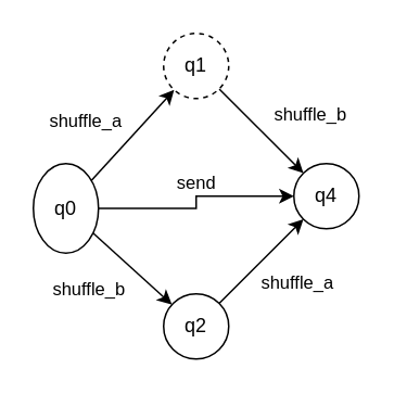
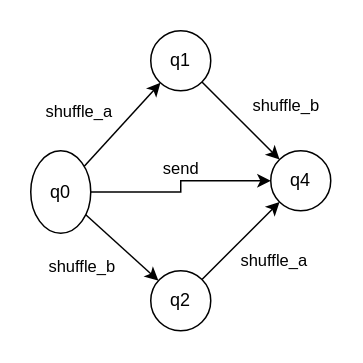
  <mxCell id="0" />
  <mxCell id="1" parent="0" />
  <mxCell id="2" style="rounded=0;orthogonalLoop=1;jettySize=auto;html=1;" edge="1" parent="1" source="8" target="12"><mxGeometry relative="1" as="geometry" /></mxCell>
  <mxCell id="3" value="shuffle_a" style="edgeLabel;html=1;align=center;verticalAlign=middle;resizable=0;points=[];" vertex="1" connectable="0" parent="2"><mxGeometry x="0.056" y="-1" relative="1" as="geometry"><mxPoint x="-32" y="-8" as="offset" /></mxGeometry></mxCell>
  <mxCell id="4" style="rounded=0;orthogonalLoop=1;jettySize=auto;html=1;" edge="1" parent="1" source="8" target="15"><mxGeometry relative="1" as="geometry"><mxPoint x="105.858" y="225.858" as="targetPoint" /></mxGeometry></mxCell>
  <mxCell id="5" value="shuffle_b" style="edgeLabel;html=1;align=center;verticalAlign=middle;resizable=0;points=[];" vertex="1" connectable="0" parent="4"><mxGeometry x="-0.13" y="2" relative="1" as="geometry"><mxPoint x="-25" y="17" as="offset" /></mxGeometry></mxCell>
  <mxCell id="6" style="edgeStyle=orthogonalEdgeStyle;rounded=0;orthogonalLoop=1;jettySize=auto;html=1;" edge="1" parent="1" source="8" target="9"><mxGeometry relative="1" as="geometry" /></mxCell>
  <mxCell id="7" value="send" style="edgeLabel;html=1;align=center;verticalAlign=middle;resizable=0;points=[];" vertex="1" connectable="0" parent="6"><mxGeometry y="1" relative="1" as="geometry"><mxPoint y="-12" as="offset" /></mxGeometry></mxCell>
  <mxCell id="8" value="q0" style="ellipse;whiteSpace=wrap;html=1;aspect=fixed;" vertex="1" parent="1"><mxGeometry x="20" y="100" width="40" height="55" as="geometry" /></mxCell>
  <mxCell id="9" value="q4" style="ellipse;whiteSpace=wrap;html=1;aspect=fixed;" vertex="1" parent="1"><mxGeometry x="180" y="100" width="40" height="40" as="geometry" /></mxCell>
  <mxCell id="10" style="rounded=0;orthogonalLoop=1;jettySize=auto;html=1;" edge="1" parent="1" source="12" target="9"><mxGeometry relative="1" as="geometry" /></mxCell>
  <mxCell id="11" value="shuffle_b" style="edgeLabel;html=1;align=center;verticalAlign=middle;resizable=0;points=[];" vertex="1" connectable="0" parent="10"><mxGeometry x="-0.251" y="-2" relative="1" as="geometry"><mxPoint x="38" y="-5" as="offset" /></mxGeometry></mxCell>
- <mxCell id="12" value="q1" style="ellipse;whiteSpace=wrap;html=1;aspect=fixed;dashed=1;" vertex="1" parent="1"><mxGeometry x="100" y="20" width="40" height="40" as="geometry" /></mxCell>
+ <mxCell id="12" value="q1" style="ellipse;whiteSpace=wrap;html=1;aspect=fixed;" vertex="1" parent="1"><mxGeometry x="100" y="20" width="40" height="40" as="geometry" /></mxCell>
  <mxCell id="13" style="rounded=0;orthogonalLoop=1;jettySize=auto;html=1;" edge="1" parent="1" source="15" target="9"><mxGeometry relative="1" as="geometry"><mxPoint x="225.858" y="225.858" as="targetPoint" /></mxGeometry></mxCell>
  <mxCell id="14" value="shuffle_a" style="edgeLabel;html=1;align=center;verticalAlign=middle;resizable=0;points=[];" vertex="1" connectable="0" parent="13"><mxGeometry x="-0.176" y="-2" relative="1" as="geometry"><mxPoint x="25" y="6" as="offset" /></mxGeometry></mxCell>
  <mxCell id="15" value="q2" style="ellipse;whiteSpace=wrap;html=1;aspect=fixed;" vertex="1" parent="1"><mxGeometry x="100" y="180" width="40" height="40" as="geometry" /></mxCell>
